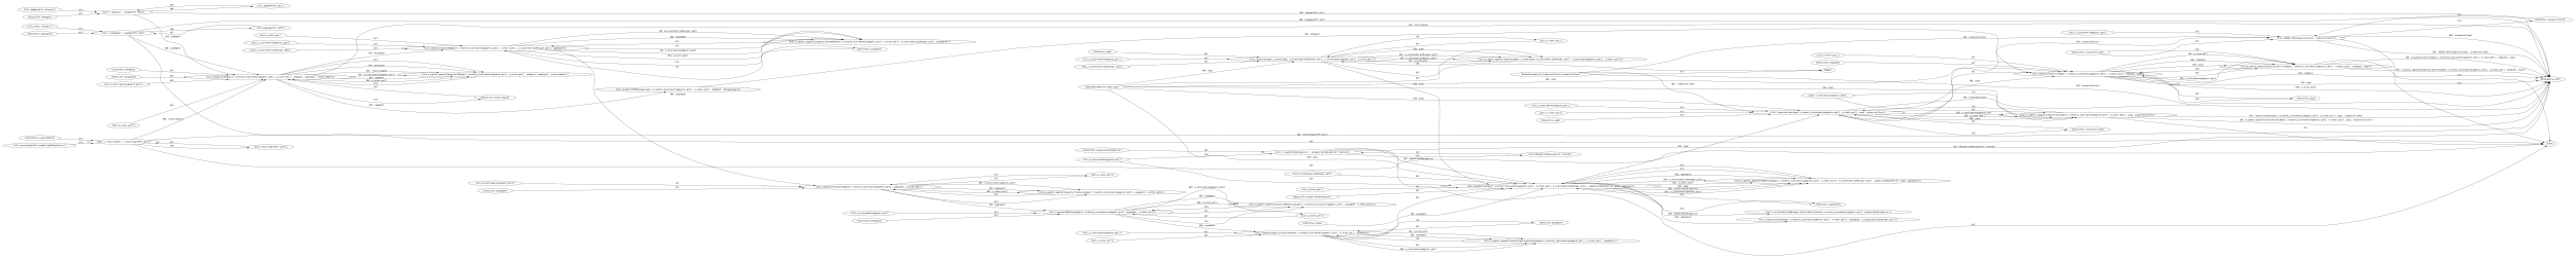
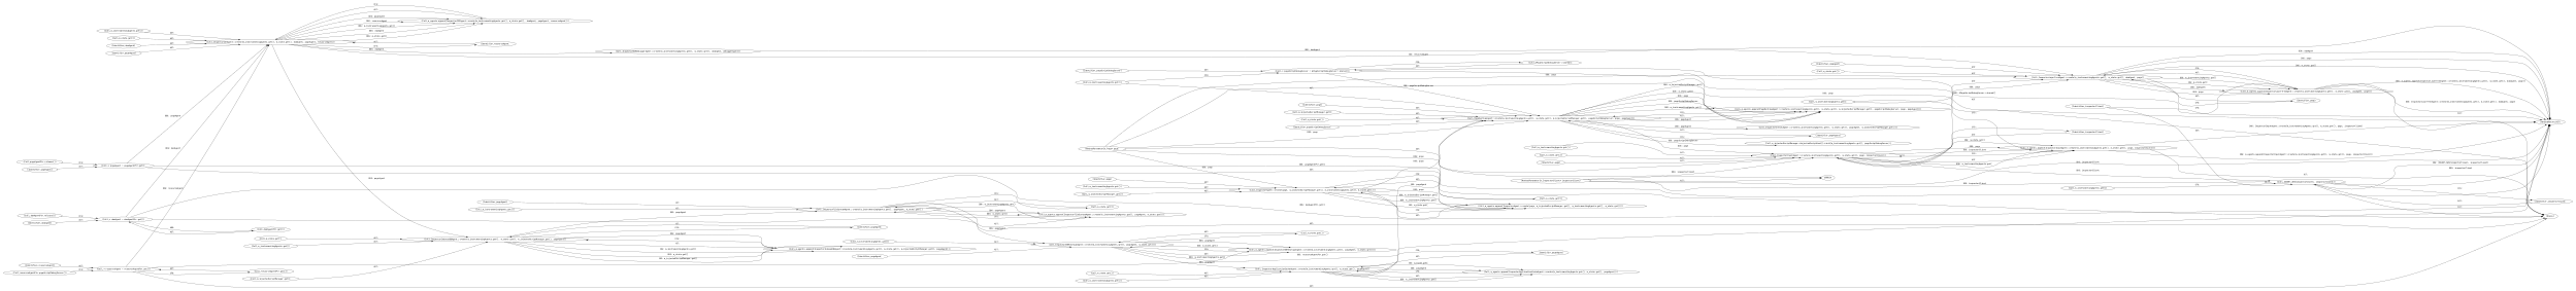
  digraph {
    fontname="JetBrains Mono"
    rankdir=LR
    node [fontname="JetBrains Mono"]
    edge [fontname="JetBrains Mono"]
    n1 [label="(Call,InspectorInputAgent::create(m_instrumentingAgents.get(), m_state.get(), page, inspectorClient))"]
    n2 [label="(Call,m_agents.append(InspectorInputAgent::create(m_instrumentingAgents.get(), m_state.get(), page, inspectorClient)))"]
    n3 [label="(Call,InspectorLayerTreeAgent::create(m_instrumentingAgents.get(), m_state.get(), domAgent, page))"]
    n4 [label="(Call,ASSERT_ARG(inspectorClient, inspectorClient))"]
    n5 [label="(Identifier,inspectorClient)"]
    n6 [label="(MethodReturn,RET)"]
    n7 [label="(Block,)"]
    n8 [label="(Call,m_agents.append(InspectorLayerTreeAgent::create(m_instrumentingAgents.get(), m_state.get(), domAgent, page)))"]
    n9 [label="(Identifier,page)"]
    n10 [label="(Identifier,inspectorClient)"]
    n11 [label="(Call,PageRuntimeAgent::create(m_instrumentingAgents.get(), m_state.get(), m_injectedScriptManager.get(), pageScriptDebugServer, page, pageAgent))"]
    n12 [label="(Call,InspectorCanvasAgent::create(m_instrumentingAgents.get(), m_state.get(), pageAgent, m_injectedScriptManager.get()))"]
    n13 [label="(Identifier,pageAgent)"]
    n14 [label="(Call,m_injectedScriptManager->injectedScriptHost()->init(m_instrumentingAgents.get(), pageScriptDebugServer))"]
    n15 [label="(Call,m_agents.append(PageRuntimeAgent::create(m_instrumentingAgents.get(), m_state.get(), m_injectedScriptManager.get(), pageScriptDebugServer, page, pageAgent)))"]
    n16 [label="(Call,* pageScriptDebugServer = &PageScriptDebugServer::shared())"]
    n17 [label="(Call,&PageScriptDebugServer::shared())"]
    n18 [label="(Call,InspectorAgent::create(page, m_injectedScriptManager.get(), m_instrumentingAgents.get(), m_state.get()))"]
    n19 [label="(Call,m_state.get())"]
    n20 [label="(Call,m_agents.append(InspectorAgent::create(page, m_injectedScriptManager.get(), m_instrumentingAgents.get(), m_state.get())))"]
    n21 [label="(MethodParameterIn,Page* page)"]
    1000100
    n23 [label="(Call,InspectorApplicationCacheAgent::create(m_instrumentingAgents.get(), m_state.get(), pageAgent))"]
    n24 [label="(Identifier,pageAgent)"]
    n25 [label="(Call,m_agents.append(InspectorApplicationCacheAgent::create(m_instrumentingAgents.get(), m_state.get(), pageAgent)))"]
    n26 [label="(Call,InspectorDOMStorageAgent::create(m_instrumentingAgents.get(), pageAgent, m_state.get()))"]
    n27 [label="(Call,m_state.get())"]
    n28 [label="(Call,m_agents.append(InspectorDOMStorageAgent::create(m_instrumentingAgents.get(), pageAgent, m_state.get())))"]
    n29 [label="(Call,InspectorFileSystemAgent::create(m_instrumentingAgents.get(), pageAgent, m_state.get()))"]
    n30 [label="(Call,m_state.get())"]
    n31 [label="(Call,m_agents.append(InspectorFileSystemAgent::create(m_instrumentingAgents.get(), pageAgent, m_state.get())))"]
    n32 [label="(Call,InspectorIndexedDBAgent::create(m_instrumentingAgents.get(), m_state.get(), m_injectedScriptManager.get(), pageAgent))"]
    n33 [label="(Call,m_agents.append(InspectorIndexedDBAgent::create(m_instrumentingAgents.get(), m_state.get(), m_injectedScriptManager.get(), pageAgent)))"]
    n34 [label="(Identifier,pageAgent)"]
    n35 [label="(Call,InspectorCSSAgent::create(m_instrumentingAgents.get(), m_state.get(), domAgent, pageAgent, resourceAgent))"]
    n36 [label="(Identifier,resourceAgent)"]
    n37 [label="(Call,InspectorDOMDebuggerAgent::create(m_instrumentingAgents.get(), m_state.get(), domAgent, debuggerAgent))"]
    n38 [label="(Call,m_agents.append(InspectorCSSAgent::create(m_instrumentingAgents.get(), m_state.get(), domAgent, pageAgent, resourceAgent)))"]
    n39 [label="(Call,* domAgent = domAgentPtr.get())"]
    n40 [label="(Call,domAgentPtr.get())"]
    n41 [label="(Call,* pageAgent = pageAgentPtr.get())"]
-   n42 [label="(Call,pageAgentPtr.get())"]
    n43 [label="(Call,* resourceAgent = resourceAgentPtr.get())"]
    n44 [label="(Call,resourceAgentPtr.get())"]
    n45 [label="(MethodParameterIn,InspectorClient* inspectorClient)"]
    n46 [label="(Call,m_state.get())"]
    n47 [label="(Call,m_instrumentingAgents.get())"]
-   n48 [label="(Call,state.release())"]
+   n48 [label="(Call,pageAgentPtr.release())"]
    n49 [label="(Identifier,pageScriptDebugServer)"]
    n50 [label="(Identifier,pageAgent)"]
    n51 [label="(Identifier,domAgent)"]
    n52 [label="(Call,m_instrumentingAgents.get())"]
    n53 [label="(Identifier,page)"]
    n54 [label="(Call,m_injectedScriptManager.get())"]
    n55 [label="(Call,m_state.get())"]
    n56 [label="(Call,domAgentPtr.release())"]
    n57 [label="(Call,m_instrumentingAgents.get())"]
    n58 [label="(Call,m_instrumentingAgents.get())"]
    n59 [label="(Identifier,domAgent)"]
    n60 [label="(Call,m_state.get())"]
    n61 [label="(Call,m_state.get())"]
    n62 [label="(Call,m_instrumentingAgents.get())"]
    n63 [label="(Call,m_instrumentingAgents.get())"]
    n64 [label="(Identifier,resourceAgent)"]
    n65 [label="(Call,resourceAgentPtr.pageScriptDebugServer())"]
    n66 [label="(Identifier,page)"]
    n67 [label="(Call,m_injectedScriptManager.get())"]
    n68 [label="(Call,m_injectedScriptManager.get())"]
    n69 [label="(Identifier,page)"]
    n70 [label="(Identifier,domAgent)"]
    n71 [label="(Call,m_instrumentingAgents.get())"]
    n72 [label="(Identifier,inspectorClient)"]
    n73 [label="(Call,m_instrumentingAgents.get())"]
    n74 [label="(Call,m_instrumentingAgents.get())"]
    n75 [label="(Identifier,pageAgent)"]
    n76 [label="(Call,m_state.get())"]
    n77 [label="(Call,m_state.get())"]
    n78 [label="(Call,m_instrumentingAgents.get())"]
    n79 [label="(Identifier,pageScriptDebugServer)"]
    n80 [label="(Identifier,pageAgent)"]
    n81 [label="(Identifier,pageAgent)"]
    n1 -> n2 [label="AST: "]
    n1 -> n2 [label="DDG: m_instrumentingAgents.get()"]
    n1 -> n2 [label="DDG: m_state.get()"]
    n1 -> n2 [label="DDG: page"]
    n1 -> n2 [label="DDG: inspectorClient"]
    n1 -> n3 [label="DDG: page"]
    n1 -> n4 [label="DDG: inspectorClient"]
    n1 -> n5 [label="CFG: "]
    n2 -> n1 [label="CFG: "]
    n2 -> n6 [label="DDG: m_agents.append(InspectorInputAgent::create(m_instrumentingAgents.get(), m_state.get(), page, inspectorClient))"]
    n2 -> n6 [label="DDG: InspectorInputAgent::create(m_instrumentingAgents.get(), m_state.get(), page, inspectorClient)"]
    n2 -> n7 [label="AST: "]
    n3 -> n6 [label="DDG: domAgent"]
    n3 -> n6 [label="DDG: page"]
    n3 -> n6 [label="DDG: m_state.get()"]
    n3 -> n8 [label="AST: "]
    n3 -> n8 [label="DDG: m_instrumentingAgents.get()"]
    n3 -> n8 [label="DDG: m_state.get()"]
    n3 -> n8 [label="DDG: domAgent"]
    n3 -> n8 [label="DDG: page"]
    n3 -> n9 [label="CFG: "]
    n4 -> n6 [label="DDG: inspectorClient"]
    n4 -> n6 [label="DDG: ASSERT_ARG(inspectorClient, inspectorClient)"]
    n4 -> n7 [label="AST: "]
    n4 -> n10 [label="CFG: "]
    n5 -> n1 [label="AST: "]
    n8 -> n3 [label="CFG: "]
    n8 -> n6 [label="DDG: InspectorLayerTreeAgent::create(m_instrumentingAgents.get(), m_state.get(), domAgent, page)"]
    n8 -> n6 [label="DDG: m_agents.append(InspectorLayerTreeAgent::create(m_instrumentingAgents.get(), m_state.get(), domAgent, page))"]
    n8 -> n7 [label="AST: "]
    n9 -> n3 [label="AST: "]
    n10 -> n4 [label="AST: "]
    n11 -> n1 [label="DDG: page"]
    n11 -> n12 [label="DDG: pageAgent"]
    n11 -> n13 [label="CFG: "]
    n11 -> n14 [label="DDG: pageScriptDebugServer"]
    n11 -> n15 [label="AST: "]
    n11 -> n15 [label="DDG: pageAgent"]
    n11 -> n15 [label="DDG: m_injectedScriptManager.get()"]
    n11 -> n15 [label="DDG: m_state.get()"]
    n11 -> n15 [label="DDG: page"]
    n11 -> n15 [label="DDG: pageScriptDebugServer"]
    n11 -> n15 [label="DDG: m_instrumentingAgents.get()"]
    n13 -> n11 [label="AST: "]
    n15 -> n11 [label="CFG: "]
    n16 -> n6 [label="DDG: &PageScriptDebugServer::shared()"]
    n16 -> n7 [label="AST: "]
    n16 -> n11 [label="DDG: pageScriptDebugServer"]
    n16 -> n17 [label="CFG: "]
    n17 -> n16 [label="AST: "]
    n18 -> n11 [label="DDG: page"]
    n18 -> n19 [label="CFG: "]
    n18 -> n20 [label="AST: "]
    n18 -> n20 [label="DDG: page"]
    n18 -> n20 [label="DDG: m_injectedScriptManager.get()"]
    n18 -> n20 [label="DDG: m_instrumentingAgents.get()"]
    n18 -> n20 [label="DDG: m_state.get()"]
    n19 -> n18 [label="AST: "]
    n20 -> n18 [label="CFG: "]
    n21 -> n1 [label="DDG: page"]
    n21 -> n3 [label="DDG: page"]
    n21 -> n6 [label="DDG: page"]
    n21 -> n11 [label="DDG: page"]
    n21 -> n18 [label="DDG: page"]
    n21 -> 1000100 [label="AST: "]
    n23 -> n11 [label="DDG: pageAgent"]
    n23 -> n24 [label="CFG: "]
    n23 -> n25 [label="AST: "]
    n23 -> n25 [label="DDG: m_instrumentingAgents.get()"]
    n23 -> n25 [label="DDG: m_state.get()"]
    n23 -> n25 [label="DDG: pageAgent"]
    n24 -> n23 [label="AST: "]
    n25 -> n23 [label="CFG: "]
    n26 -> n23 [label="DDG: pageAgent"]
    n26 -> n27 [label="CFG: "]
    n26 -> n28 [label="AST: "]
    n26 -> n28 [label="DDG: m_instrumentingAgents.get()"]
    n26 -> n28 [label="DDG: pageAgent"]
    n26 -> n28 [label="DDG: m_state.get()"]
    n27 -> n26 [label="AST: "]
    n28 -> n26 [label="CFG: "]
    n29 -> n26 [label="DDG: pageAgent"]
    n29 -> n30 [label="CFG: "]
    n29 -> n31 [label="AST: "]
    n29 -> n31 [label="DDG: m_instrumentingAgents.get()"]
    n29 -> n31 [label="DDG: pageAgent"]
    n29 -> n31 [label="DDG: m_state.get()"]
    n30 -> n29 [label="AST: "]
    n31 -> n29 [label="CFG: "]
    n32 -> n29 [label="DDG: pageAgent"]
    n32 -> n33 [label="AST: "]
    n32 -> n33 [label="DDG: m_instrumentingAgents.get()"]
    n32 -> n33 [label="DDG: m_state.get()"]
    n32 -> n33 [label="DDG: m_injectedScriptManager.get()"]
    n32 -> n33 [label="DDG: pageAgent"]
    n32 -> n34 [label="CFG: "]
    n33 -> n32 [label="CFG: "]
    n34 -> n32 [label="AST: "]
    n35 -> n6 [label="DDG: resourceAgent"]
    n35 -> n32 [label="DDG: pageAgent"]
    n35 -> n36 [label="CFG: "]
    n35 -> n37 [label="DDG: domAgent"]
    n35 -> n38 [label="AST: "]
    n35 -> n38 [label="DDG: pageAgent"]
    n35 -> n38 [label="DDG: resourceAgent"]
    n35 -> n38 [label="DDG: m_instrumentingAgents.get()"]
    n35 -> n38 [label="DDG: domAgent"]
    n35 -> n38 [label="DDG: m_state.get()"]
    n36 -> n35 [label="AST: "]
    n37 -> n3 [label="DDG: domAgent"]
    n38 -> n35 [label="CFG: "]
    n39 -> n6 [label="DDG: domAgentPtr.get()"]
+   n39 -> n7 [label="AST: "]
    n39 -> n35 [label="DDG: domAgent"]
    n39 -> n40 [label="ARG: "]
    n40 -> n39 [label="AST: "]
    n41 -> n6 [label="DDG: pageAgentPtr.get()"]
    n41 -> n7 [label="AST: "]
    n41 -> n35 [label="DDG: pageAgent"]
-   n41 -> n42 [label="CFG: "]
-   n42 -> n41 [label="AST: "]
    n43 -> n6 [label="DDG: resourceAgentPtr.get()"]
    n43 -> n7 [label="AST: "]
    n43 -> n35 [label="DDG: resourceAgent"]
    n43 -> n44 [label="CFG: "]
    n44 -> n43 [label="AST: "]
    n45 -> n1 [label="DDG: inspectorClient"]
    n45 -> n4 [label="DDG: inspectorClient"]
    n45 -> n6 [label="DDG: inspectorClient"]
    n45 -> 1000100 [label="AST: "]
    n46 -> n23 [label="AST: "]
    n47 -> n35 [label="AST: "]
    n48 -> n41 [label="CFG: "]
    n49 -> n16 [label="AST: "]
    n50 -> n26 [label="AST: "]
    n51 -> n3 [label="AST: "]
    n52 -> n29 [label="AST: "]
    n53 -> n11 [label="AST: "]
    n54 -> n11 [label="AST: "]
    n55 -> n35 [label="AST: "]
    n56 -> n39 [label="CFG: "]
    n57 -> n26 [label="AST: "]
    n58 -> n11 [label="AST: "]
    n58 -> n16 [label="CFG: "]
    n59 -> n39 [label="AST: "]
    n60 -> n32 [label="AST: "]
    n61 -> n11 [label="AST: "]
    n62 -> n18 [label="AST: "]
    n63 -> n32 [label="AST: "]
    n64 -> n43 [label="AST: "]
    n65 -> n43 [label="CFG: "]
    n66 -> n1 [label="AST: "]
    n67 -> n18 [label="AST: "]
    n68 -> n32 [label="AST: "]
    n69 -> n18 [label="AST: "]
    n70 -> n35 [label="AST: "]
    n71 -> n1 [label="AST: "]
    n72 -> n4 [label="AST: "]
    n72 -> n8 [label="CFG: "]
    n73 -> n4 [label="CFG: "]
    n74 -> n2 [label="CFG: "]
    n74 -> n3 [label="AST: "]
    n75 -> n41 [label="AST: "]
    n76 -> n1 [label="AST: "]
    n77 -> n3 [label="AST: "]
    n78 -> n23 [label="AST: "]
    n79 -> n11 [label="AST: "]
    n80 -> n29 [label="AST: "]
    n81 -> n35 [label="AST: "]
  }
